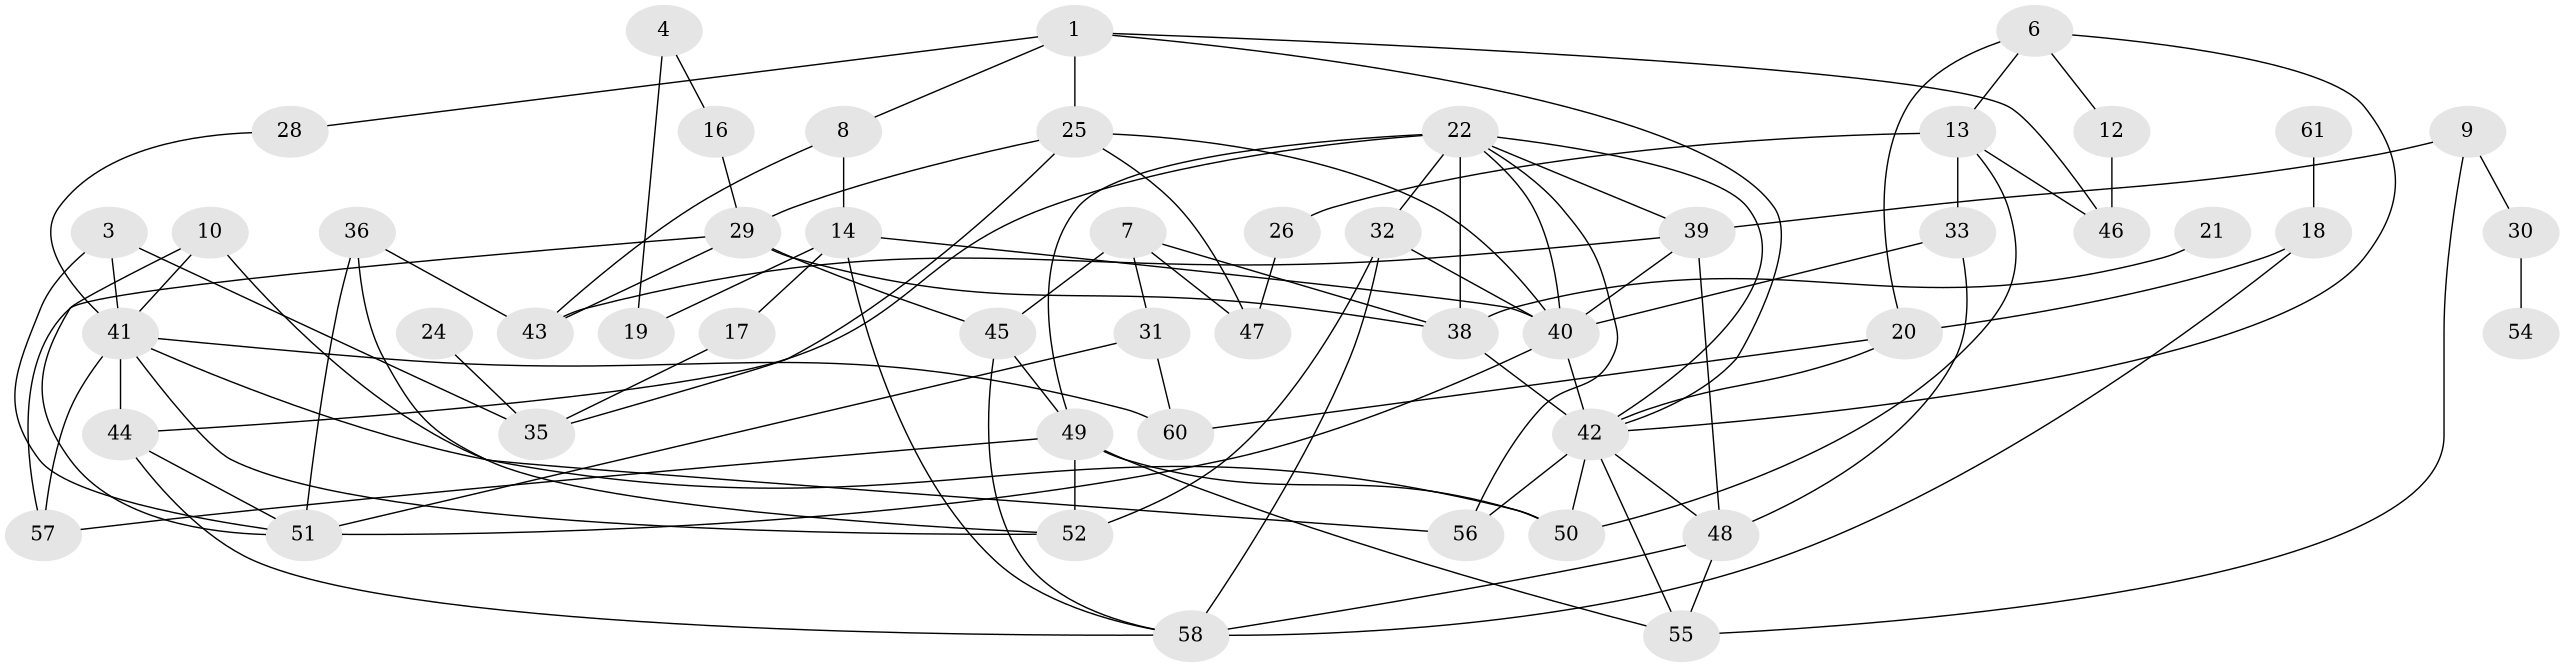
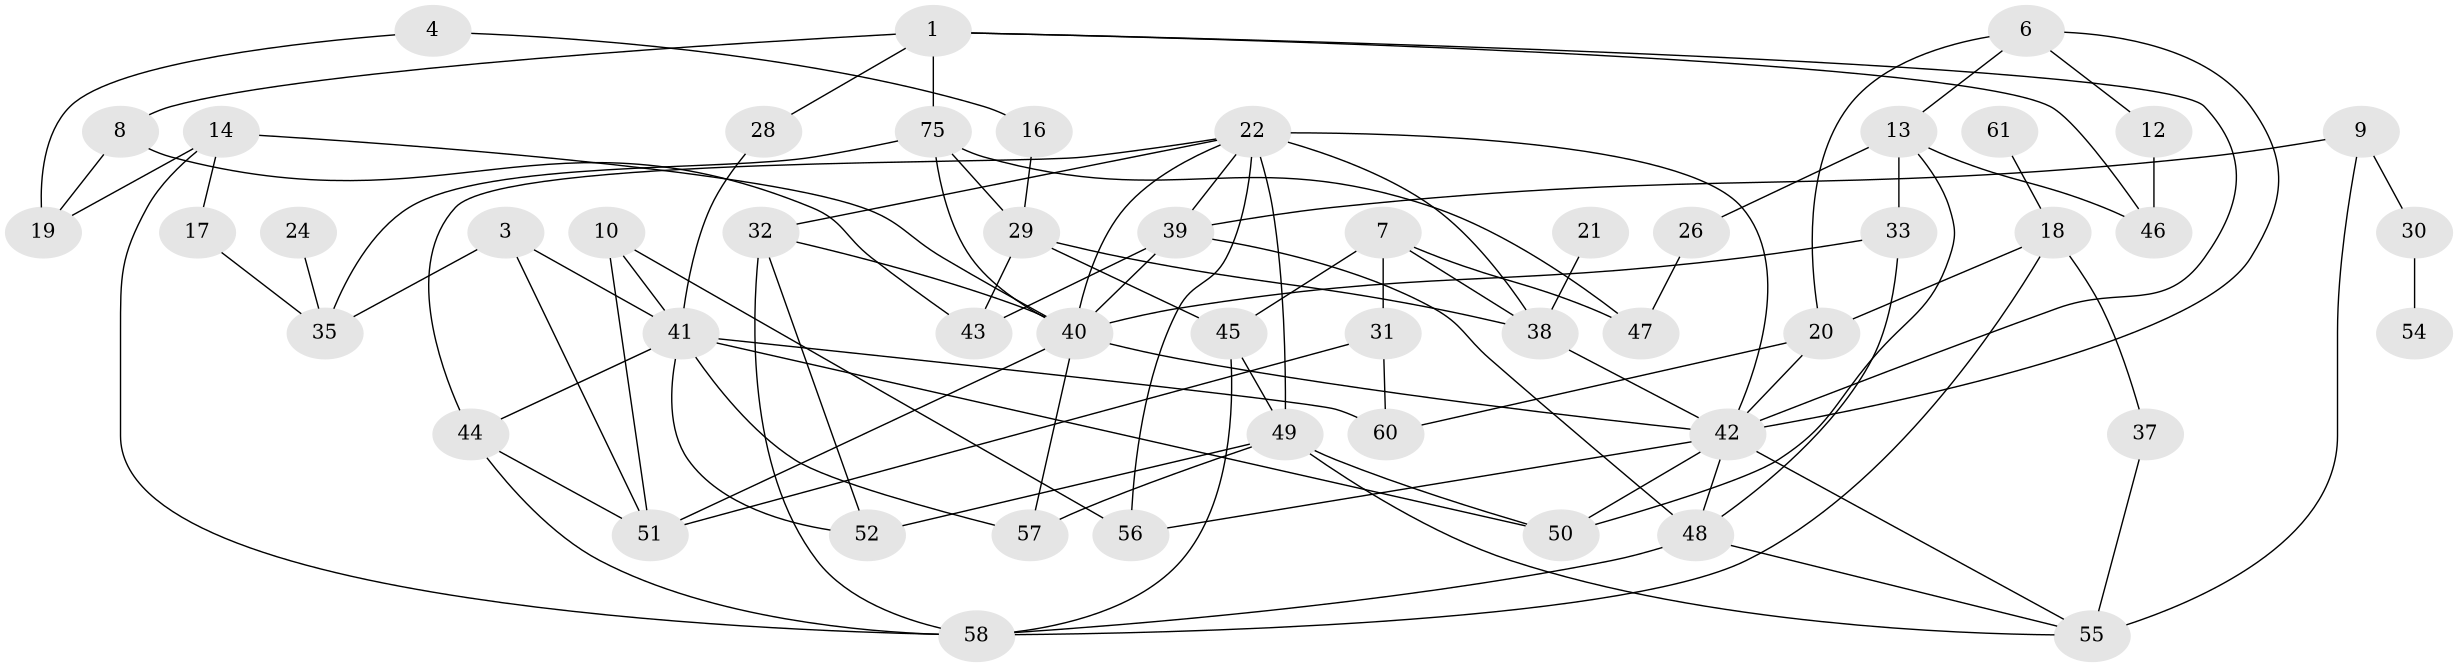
  graph {
    node [color=gray90 style=filled]
    edge [weight=1.0]
    1
    8
-   25
+   25 [label=75]
    28
    42
    46
    19
    43
    35
    47
    40
    29
    41
    55
    56
    50
    48
    3
    51
    60
    44
    52
    57
    4
    16
    6
    12
    13
    20
    26
    33
    7
    31
    38
    45
    58
    49
    9
    30
    39
    54
    10
    n43 [label=61]
    18
+   37
    14
    17
    21
    22
    32
    24
-   36
    1 -- 8
    1 -- 25
    1 -- 28
    1 -- 42
    1 -- 46
-   8 -- 14
+   8 -- 19
    8 -- 43
    25 -- 35
    25 -- 47
    25 -- 40
    25 -- 29
    28 -- 41
    42 -- 55
    42 -- 56
    42 -- 50
    42 -- 48
    40 -- 42
    40 -- 51 [weight=2.0]
-   29 -- 57
+   40 -- 57
    29 -- 43
    29 -- 38
    29 -- 45 [weight=2.0]
    41 -- 50
    41 -- 60
    41 -- 44
    41 -- 52
    41 -- 57
    48 -- 55
    48 -- 58
    3 -- 35
    3 -- 41
    3 -- 51
    44 -- 51
    44 -- 58
    4 -- 19
    4 -- 16
    16 -- 29
    6 -- 42
    6 -- 12
    6 -- 13
    6 -- 20
    12 -- 46
    13 -- 46
    13 -- 50
    13 -- 26
    13 -- 33
    20 -- 42
    20 -- 60
    26 -- 47
    33 -- 40
    33 -- 48
    7 -- 47
    7 -- 31
    7 -- 38
    7 -- 45
    31 -- 51
    31 -- 60
    38 -- 42
    45 -- 58
    45 -- 49
    49 -- 55
    49 -- 50
    49 -- 52
    49 -- 57 [weight=2.0]
    9 -- 55
    9 -- 30
    9 -- 39
    30 -- 54
    39 -- 43
    39 -- 40
    39 -- 48 [weight=2.0]
    10 -- 41
    10 -- 56
    10 -- 51
    n43 -- 18
    18 -- 20
    18 -- 58
+   18 -- 37
+   37 -- 55
    14 -- 19
    14 -- 40
    14 -- 58
    14 -- 17
    17 -- 35
    21 -- 38
    22 -- 42
    22 -- 40
    22 -- 56
    22 -- 44
    22 -- 38
    22 -- 49 [weight=2.0]
    22 -- 39
    22 -- 32
    32 -- 40 [weight=2.0]
    32 -- 52
    32 -- 58
    24 -- 35
-   36 -- 43
-   36 -- 51
-   36 -- 52
  }
